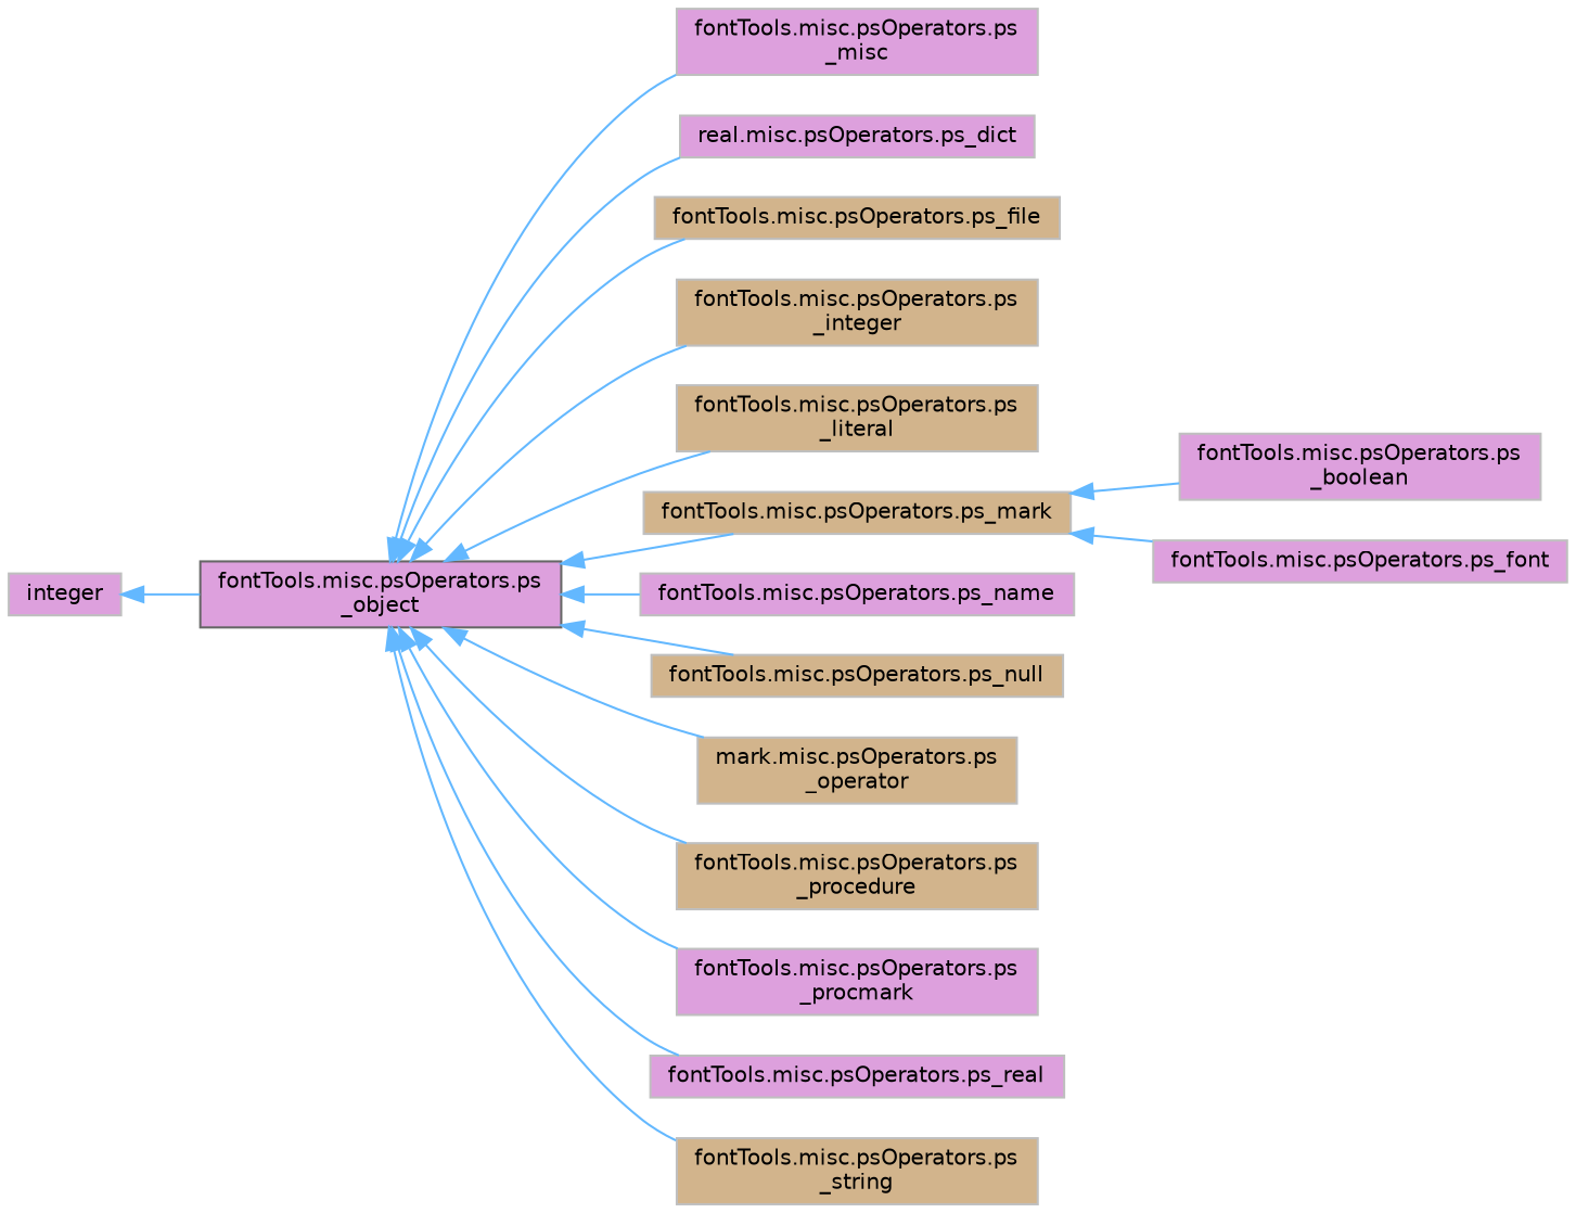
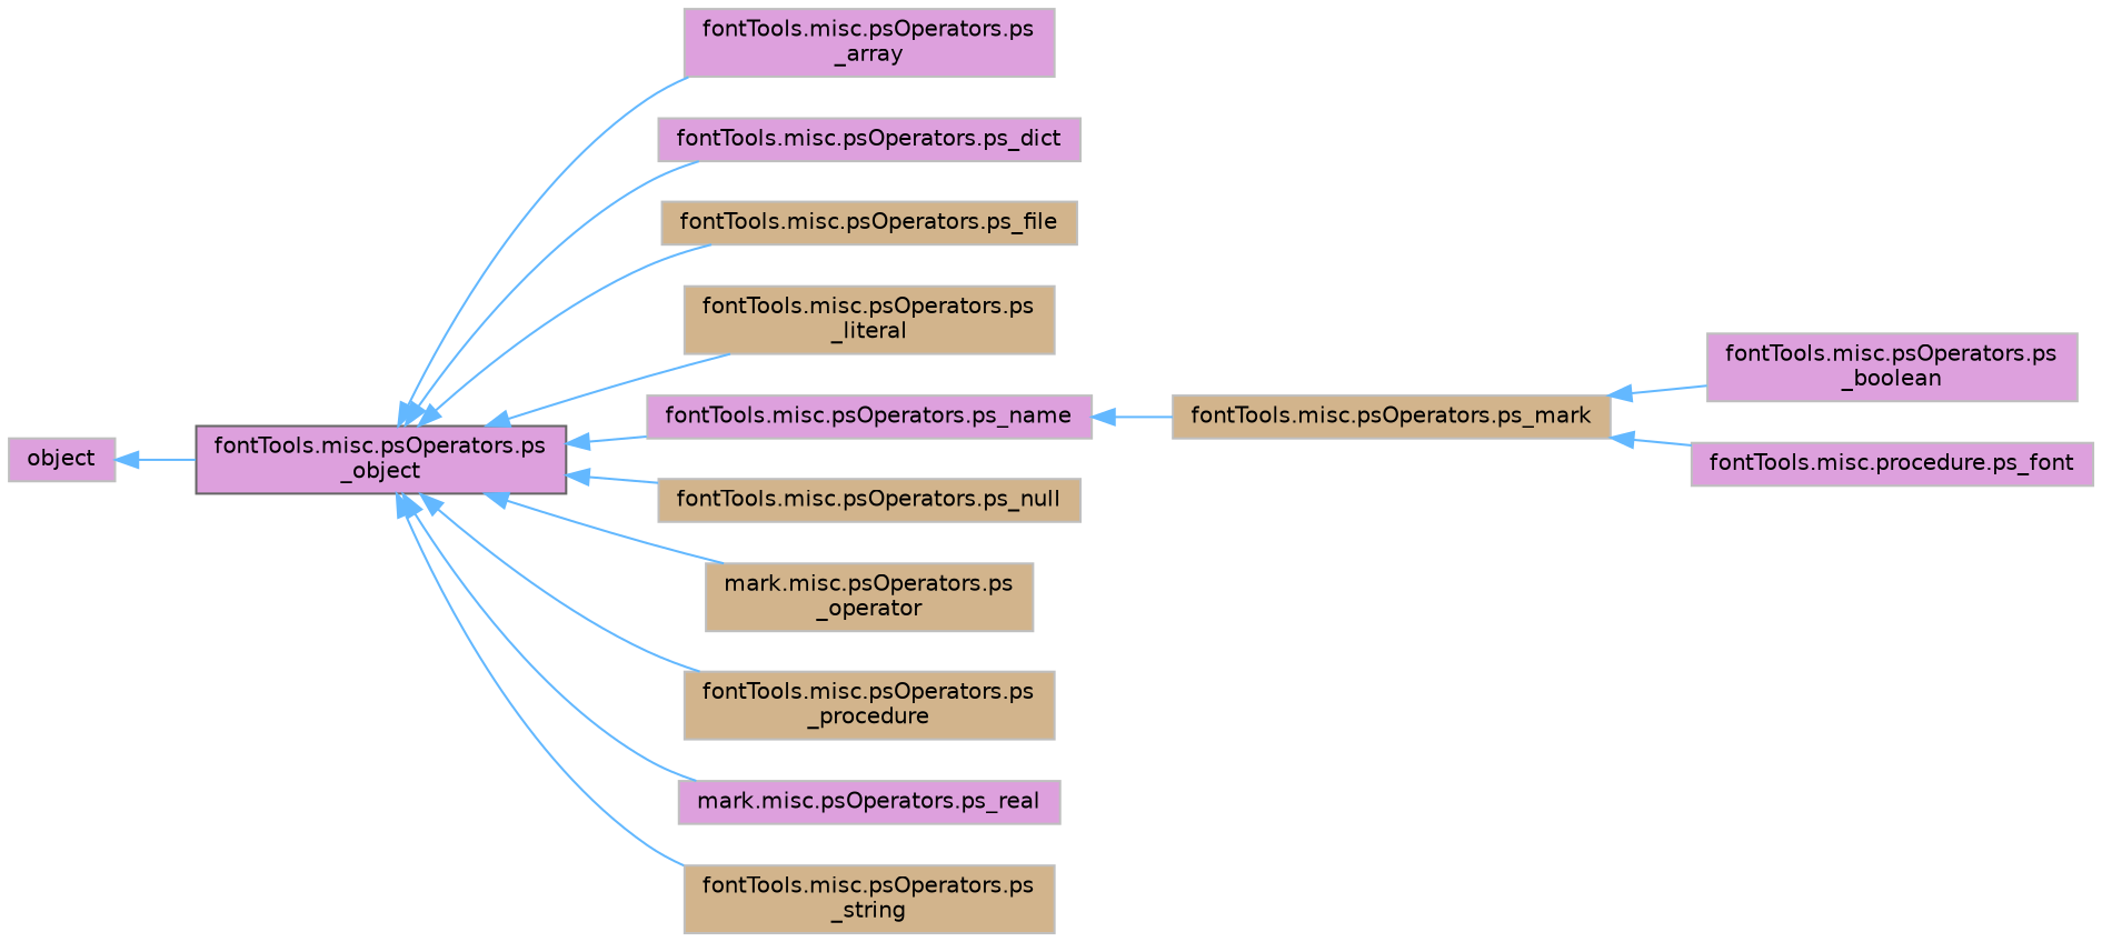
  digraph {
    rankdir=LR
    node [color=grey75 fillcolor=plum fontname=Helvetica fontsize=10 shape=box style=filled]
    edge [color=steelblue1 dir=back fontname=Helvetica fontsize=10 labelfontname=Helvetica labelfontsize=10 style=solid]
    n1 [color=gray40 fontcolor=black height=0.2 label="fontTools.misc.psOperators.ps\l_object" width=0.4]
-   n2 [height=0.2 label="fontTools.misc.psOperators.ps\l_misc" width=0.4]
-   n3 [height=0.2 label="real.misc.psOperators.ps_dict" width=0.4]
+   n2 [height=0.2 label="fontTools.misc.psOperators.ps\l_array" width=0.4]
+   n3 [height=0.2 label="fontTools.misc.psOperators.ps_dict" width=0.4]
    n4 [fillcolor=tan height=0.2 label="fontTools.misc.psOperators.ps_file" width=0.4]
-   n5 [fillcolor=tan height=0.2 label="fontTools.misc.psOperators.ps\l_integer" width=0.4]
    n6 [fillcolor=tan height=0.2 label="fontTools.misc.psOperators.ps\l_literal" width=0.4]
    n7 [fillcolor=tan height=0.2 label="fontTools.misc.psOperators.ps_mark" width=0.4]
    n8 [height=0.2 label="fontTools.misc.psOperators.ps_name" width=0.4]
    n9 [fillcolor=tan height=0.2 label="fontTools.misc.psOperators.ps_null" width=0.4]
    n10 [fillcolor=tan height=0.2 label="mark.misc.psOperators.ps\l_operator" width=0.4]
    n11 [fillcolor=tan height=0.2 label="fontTools.misc.psOperators.ps\l_procedure" width=0.4]
-   n12 [height=0.2 label="fontTools.misc.psOperators.ps\l_procmark" width=0.4]
-   n13 [height=0.2 label="fontTools.misc.psOperators.ps_real" width=0.4]
+   n13 [height=0.2 label="mark.misc.psOperators.ps_real" width=0.4]
    n14 [fillcolor=tan height=0.2 label="fontTools.misc.psOperators.ps\l_string" width=0.4]
    n15 [height=0.2 label="fontTools.misc.psOperators.ps\l_boolean" width=0.4]
-   n16 [height=0.2 label="fontTools.misc.psOperators.ps_font" width=0.4]
-   n17 [height=0.2 label=integer width=0.4]
+   n16 [height=0.2 label="fontTools.misc.procedure.ps_font" width=0.4]
+   n17 [height=0.2 label=object width=0.4]
    n1 -> n2
    n1 -> n3
    n1 -> n4
-   n1 -> n5
    n1 -> n6
-   n1 -> n7
+   n8 -> n7
    n1 -> n8
    n1 -> n9
    n1 -> n10
    n1 -> n11
-   n1 -> n12
    n1 -> n13
    n1 -> n14
    n7 -> n15
    n7 -> n16
    n17 -> n1
  }
